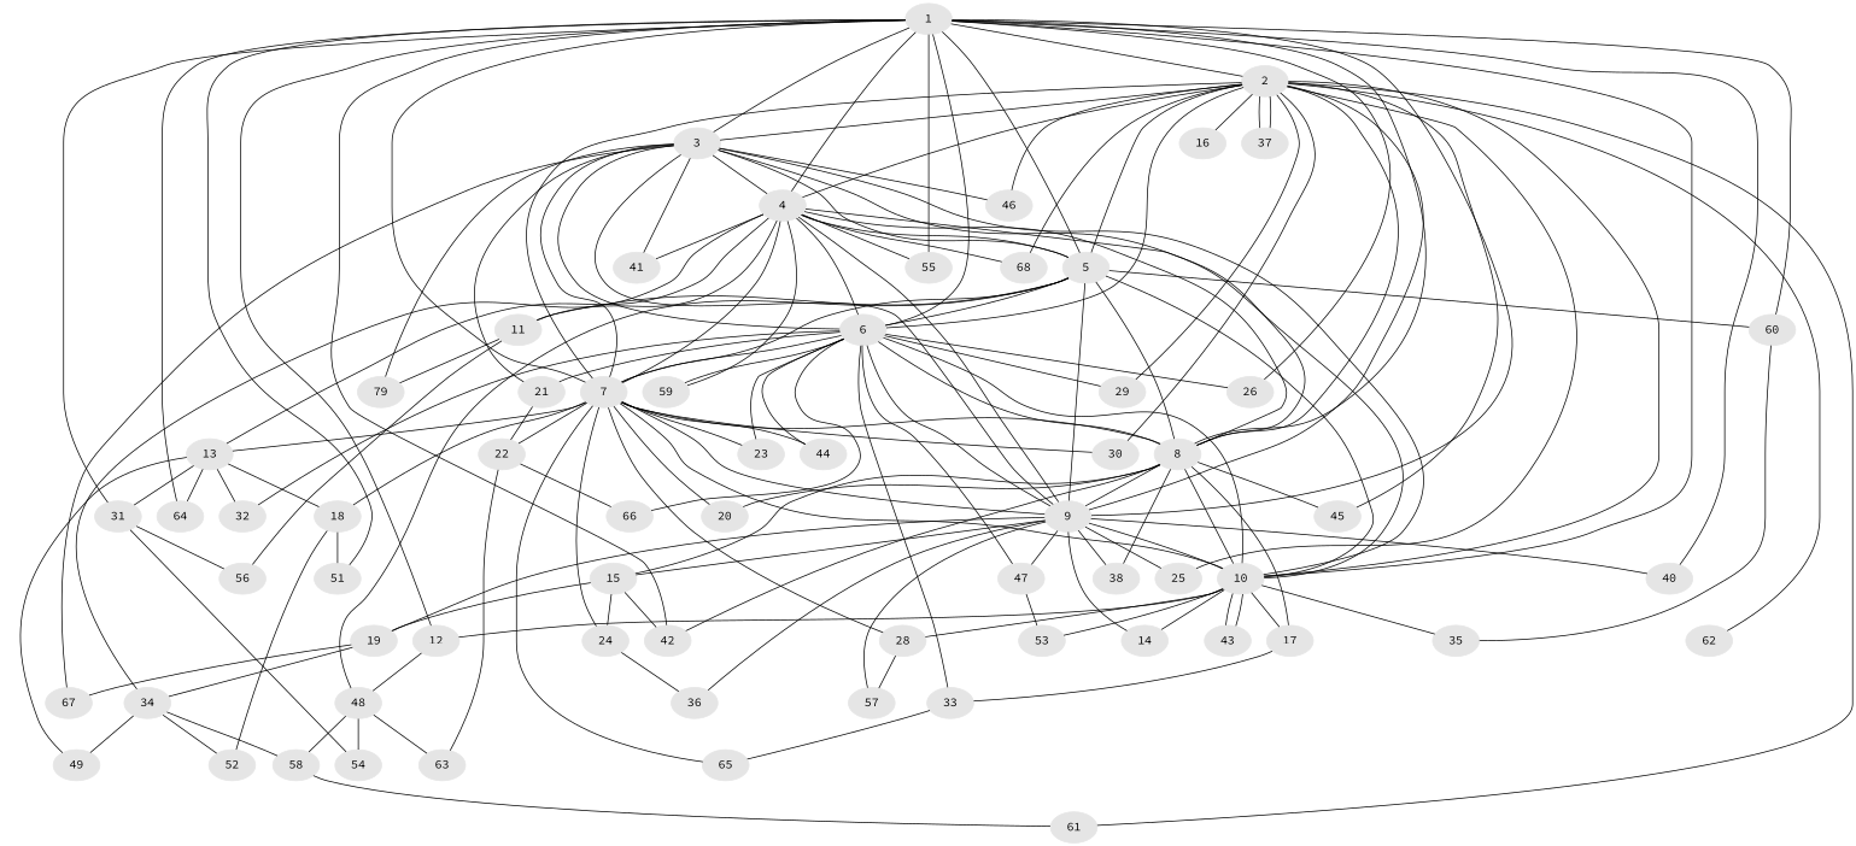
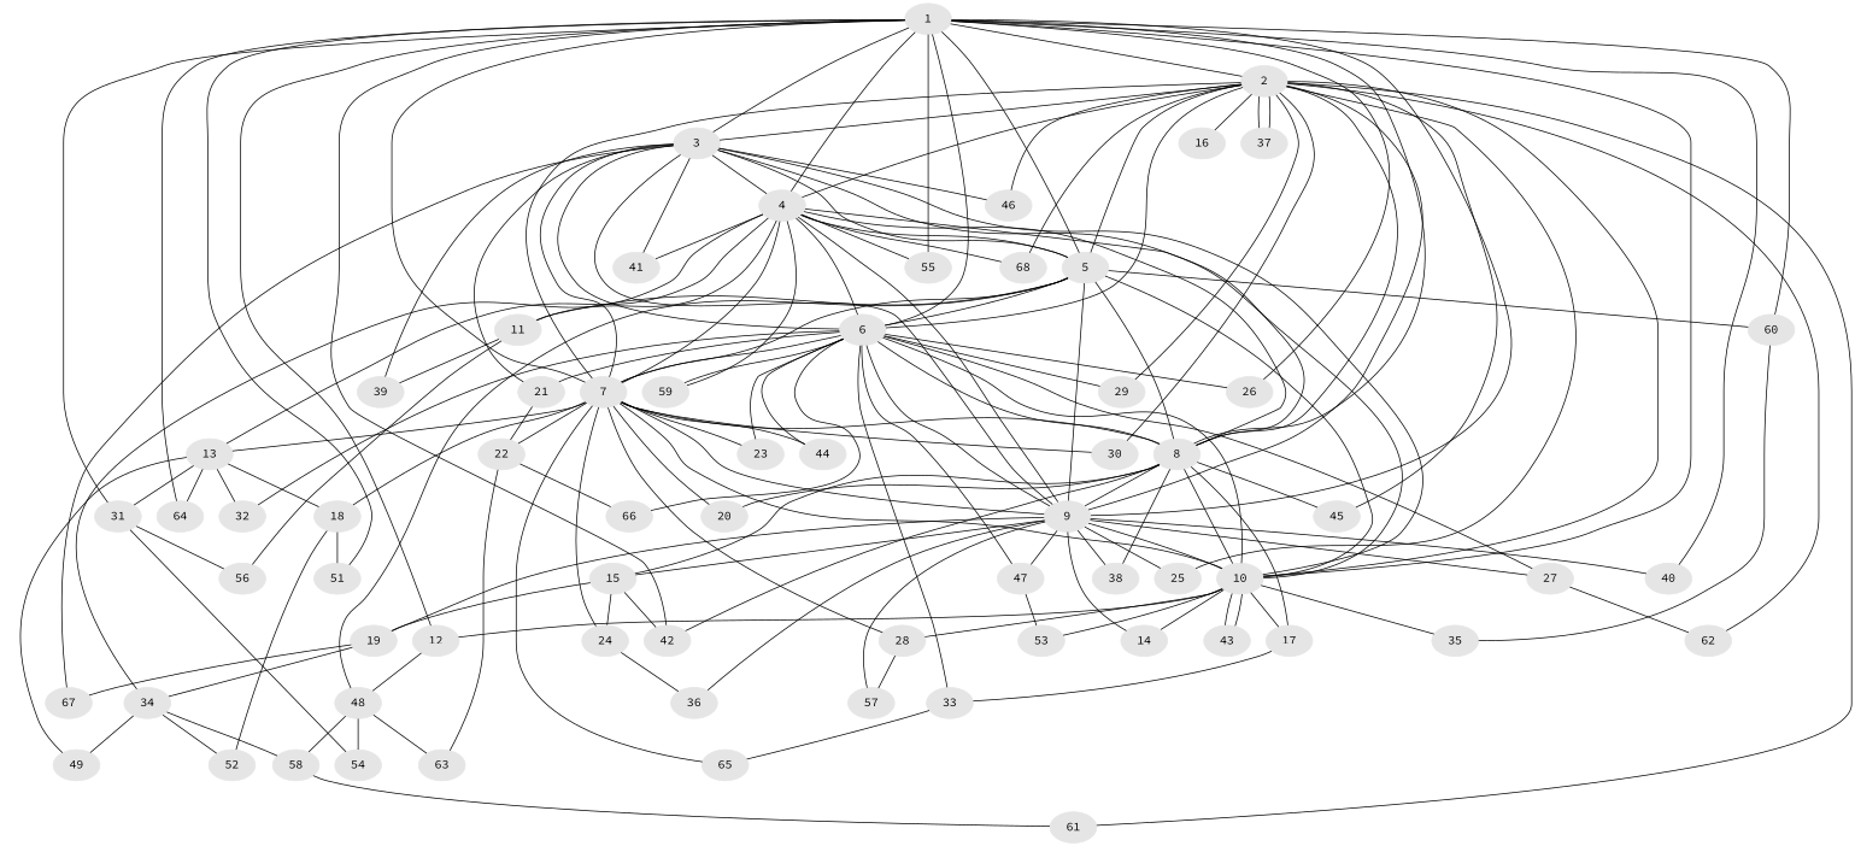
  graph {
    fontname="Source Code Pro"
    node [color=gray90 fontname="Source Code Pro" style=filled]
    edge [fontname="Source Code Pro"]
    1
    2
    3
    4
    5
    6
    7
    8
    9
    10
    12
    26
    31
    40
    42
    51
    55
    60
    64
    16
    25
    29
    30
    37
    45
    46
    61
    62
    68
    21
-   39 [label=79]
+   39
    41
    67
    11
    13
    34
    59
    48
    23
+   27
    32
    33
    44
    47
    66
    18
    20
    22
    24
    28
    65
    15
    17
    38
    14
    19
    36
    57
    35
    43
    53
    56
    54
    49
    52
    58
    63
    1 -- 2
    1 -- 3
    1 -- 4
    1 -- 5
    1 -- 6
    1 -- 7
    1 -- 8
    1 -- 9
    1 -- 10
    1 -- 12
    1 -- 26
    1 -- 31
    1 -- 40
    1 -- 42
    1 -- 51
    1 -- 55
    1 -- 60
    1 -- 64
    2 -- 3
    2 -- 4
    2 -- 5
    2 -- 6
    2 -- 7
    2 -- 8
    2 -- 9
    2 -- 10
    2 -- 16
    2 -- 25
    2 -- 29
    2 -- 30
    2 -- 37
    2 -- 37
    2 -- 45
    2 -- 46
    2 -- 61
    2 -- 62
    2 -- 68
    3 -- 4
    3 -- 5
    3 -- 6
    3 -- 7
    3 -- 8
    3 -- 9
    3 -- 10
    3 -- 46
    3 -- 21
    3 -- 39
    3 -- 41
    3 -- 67
    4 -- 5
    4 -- 6
    4 -- 7
    4 -- 8
    4 -- 9
    4 -- 10
    4 -- 55
    4 -- 68
    4 -- 41
    4 -- 11
    4 -- 13
    4 -- 34
    4 -- 59
    5 -- 6
    5 -- 7
    5 -- 8
    5 -- 9
    5 -- 10
    5 -- 60
    5 -- 11
    5 -- 48
    6 -- 7
    6 -- 8
    6 -- 9
    6 -- 10
    6 -- 26
    6 -- 29
    6 -- 21
    6 -- 59
    6 -- 23
+   6 -- 27
    6 -- 32
    6 -- 33
    6 -- 44
    6 -- 47
    6 -- 66
    7 -- 8
    7 -- 9
    7 -- 10
    7 -- 30
    7 -- 13
    7 -- 23
    7 -- 44
    7 -- 18
    7 -- 20
    7 -- 22
    7 -- 24
    7 -- 28
    7 -- 65
    8 -- 9
    8 -- 10
    8 -- 42
    8 -- 45
    8 -- 20
    8 -- 15
    8 -- 17
    8 -- 38
    9 -- 10
    9 -- 40
    9 -- 25
+   9 -- 27
    9 -- 47
    9 -- 15
    9 -- 38
    9 -- 14
    9 -- 19
    9 -- 36
    9 -- 57
    10 -- 12
    10 -- 28
    10 -- 17
    10 -- 14
    10 -- 35
    10 -- 43
    10 -- 43
    10 -- 53
    12 -- 48
    31 -- 56
    31 -- 54
    60 -- 35
    21 -- 22
    11 -- 39
    11 -- 56
    13 -- 31
    13 -- 64
    13 -- 32
    13 -- 18
    13 -- 49
    34 -- 49
    34 -- 52
    34 -- 58
    48 -- 54
    48 -- 58
    48 -- 63
+   27 -- 62
    33 -- 65
    47 -- 53
    18 -- 51
    18 -- 52
    22 -- 66
    22 -- 63
    24 -- 36
    28 -- 57
    15 -- 42
    15 -- 24
    15 -- 19
    17 -- 33
    19 -- 67
    19 -- 34
    58 -- 61
  }
